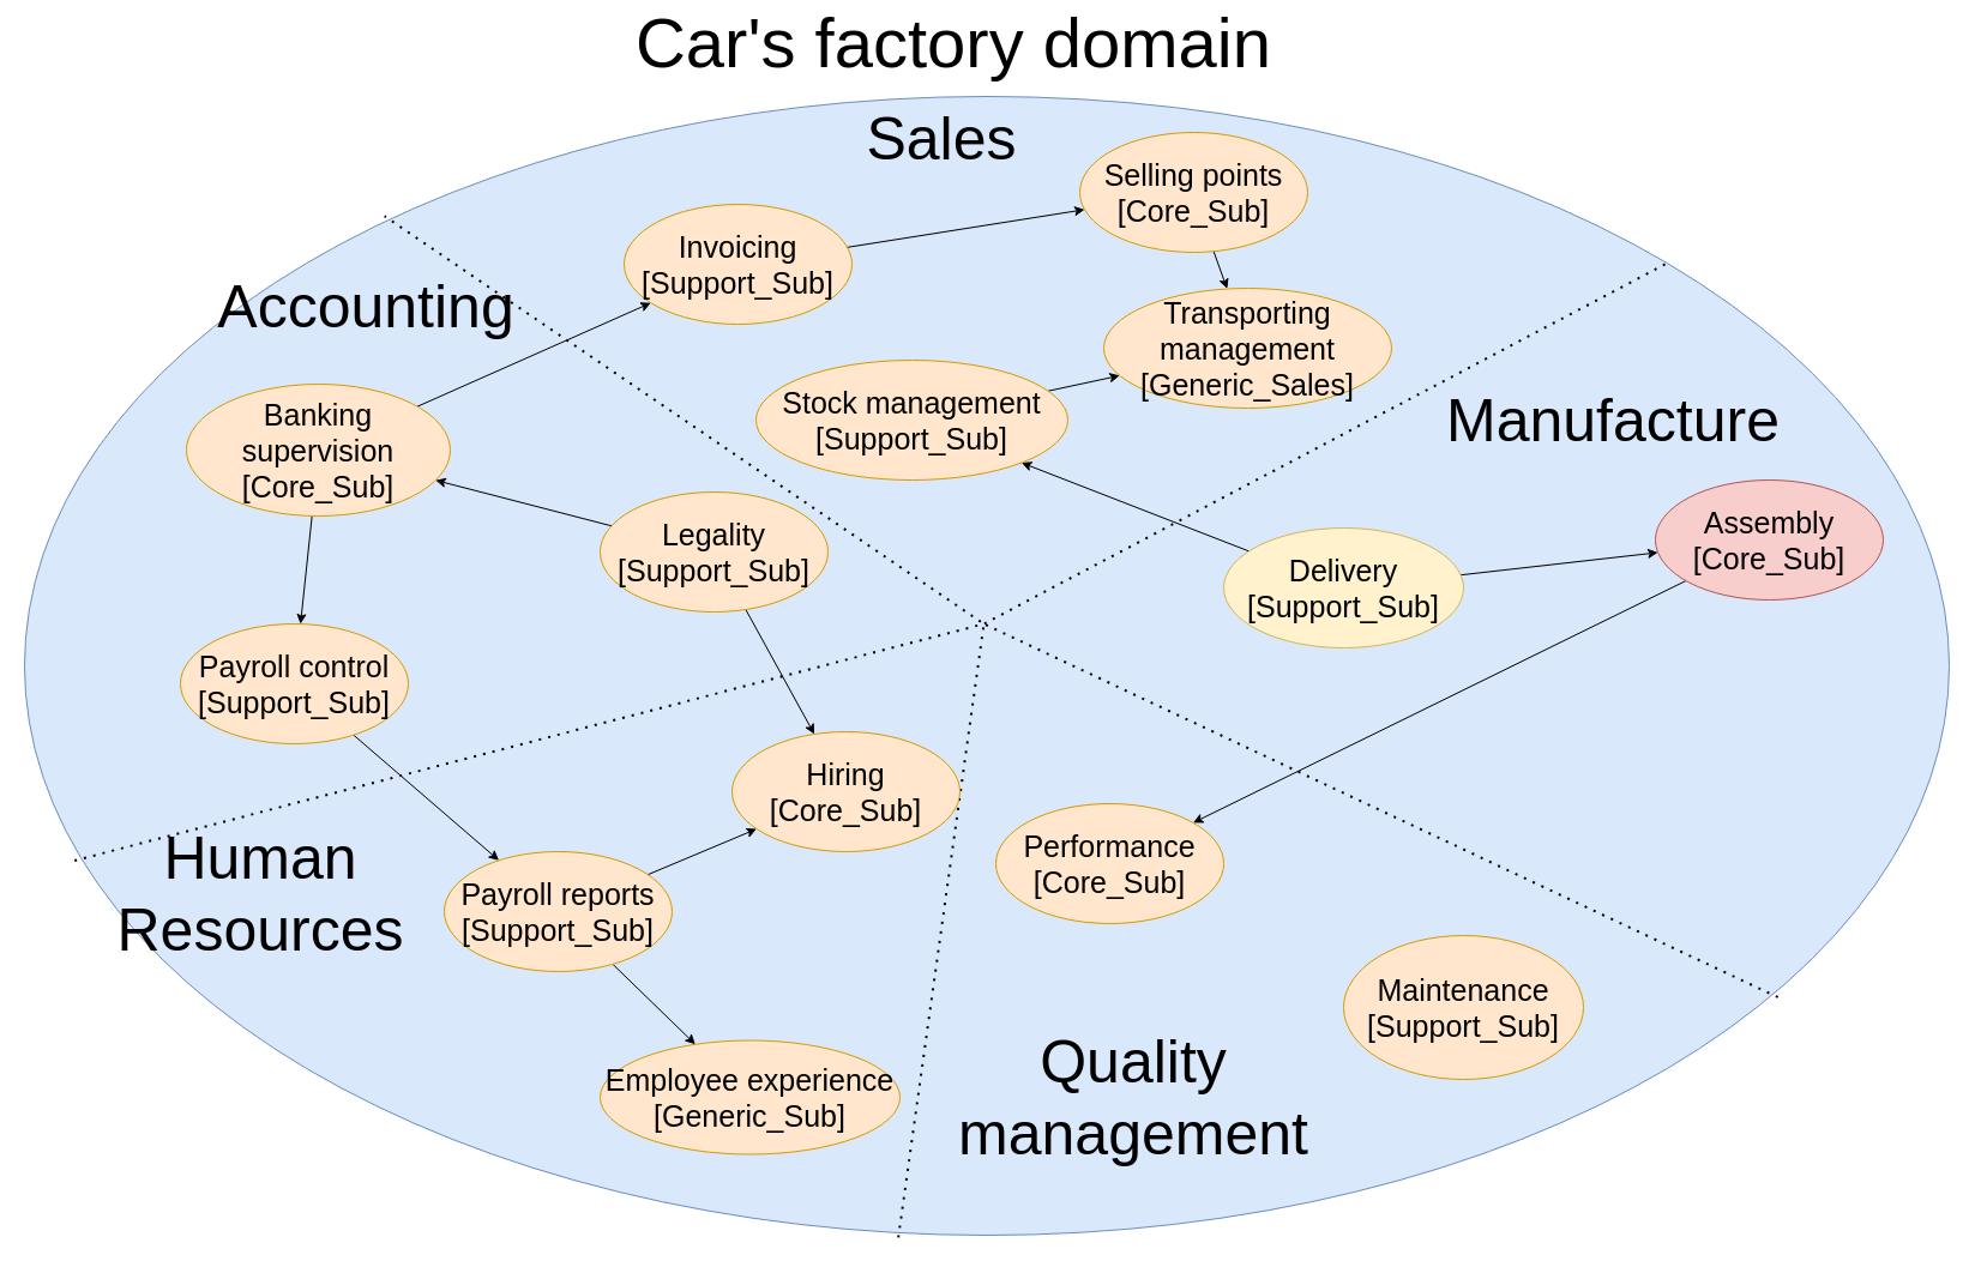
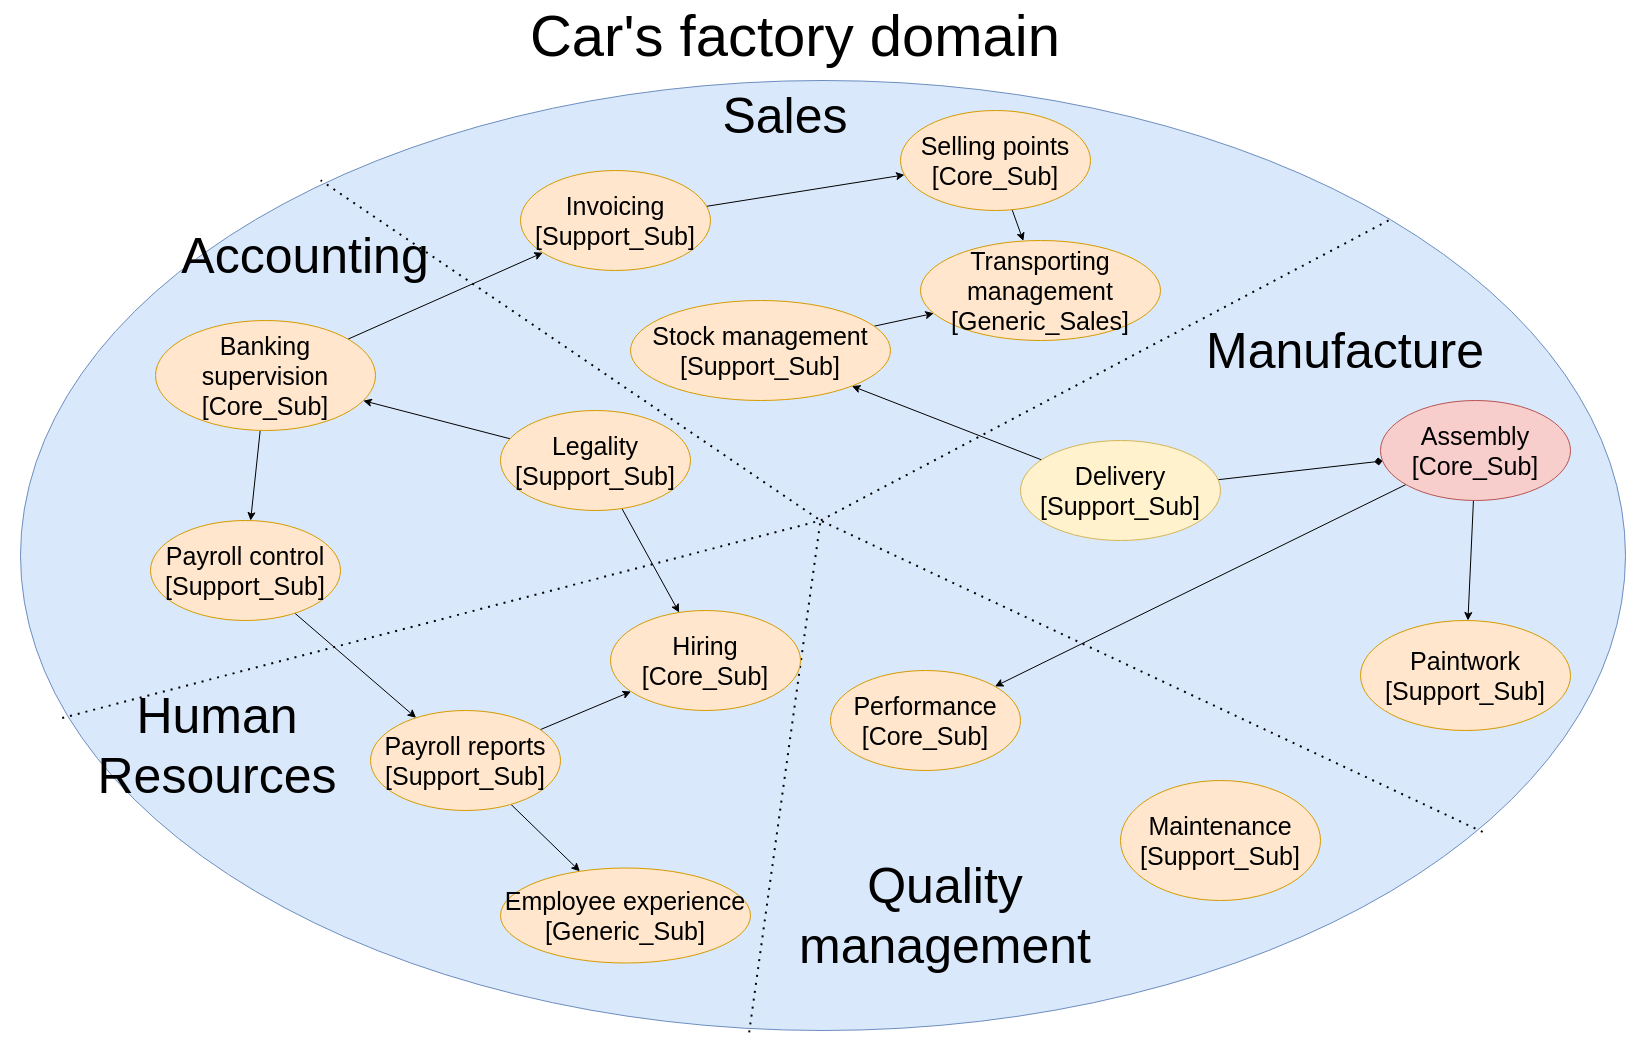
  <mxCell id="0" />
  <mxCell id="1" parent="0" />
  <mxCell id="2" value="" style="ellipse;whiteSpace=wrap;html=1;fillColor=#dae8fc;strokeColor=#6c8ebf;" parent="1" vertex="1"><mxGeometry x="20" y="80" width="1605" height="950" as="geometry" /></mxCell>
  <mxCell id="3" value="" style="endArrow=none;dashed=1;html=1;dashPattern=1 3;strokeWidth=2;rounded=0;exitX=0.454;exitY=1.002;exitDx=0;exitDy=0;entryX=0.187;entryY=0.105;entryDx=0;entryDy=0;exitPerimeter=0;entryPerimeter=0;" parent="1" source="2" target="2" edge="1"><mxGeometry width="50" height="50" relative="1" as="geometry"><mxPoint x="800" y="570" as="sourcePoint" /><mxPoint x="800" y="230" as="targetPoint" /><Array as="points"><mxPoint x="820" y="520" /></Array></mxGeometry></mxCell>
  <mxCell id="4" value="" style="endArrow=none;dashed=1;html=1;dashPattern=1 3;strokeWidth=2;rounded=0;exitX=0.026;exitY=0.671;exitDx=0;exitDy=0;entryX=1;entryY=0;entryDx=0;entryDy=0;exitPerimeter=0;" parent="1" source="2" target="2" edge="1"><mxGeometry width="50" height="50" relative="1" as="geometry"><mxPoint x="830" y="600" as="sourcePoint" /><mxPoint x="880" y="550" as="targetPoint" /><Array as="points"><mxPoint x="820" y="520" /></Array></mxGeometry></mxCell>
  <mxCell id="5" value="" style="endArrow=none;dashed=1;html=1;dashPattern=1 3;strokeWidth=2;rounded=0;exitX=0.911;exitY=0.791;exitDx=0;exitDy=0;exitPerimeter=0;" parent="1" source="2" edge="1"><mxGeometry width="50" height="50" relative="1" as="geometry"><mxPoint x="830" y="600" as="sourcePoint" /><mxPoint x="820" y="520" as="targetPoint" /></mxGeometry></mxCell>
+ <mxCell id="6" style="edgeStyle=none;rounded=0;orthogonalLoop=1;jettySize=auto;html=1;fontSize=25;" parent="1" source="8" target="12" edge="1"><mxGeometry relative="1" as="geometry" /></mxCell>
  <mxCell id="7" style="edgeStyle=none;rounded=0;orthogonalLoop=1;jettySize=auto;html=1;fontSize=25;" parent="1" source="8" target="20" edge="1"><mxGeometry relative="1" as="geometry" /></mxCell>
  <mxCell id="8" value="Assembly&lt;br&gt;[Core_Sub]" style="ellipse;whiteSpace=wrap;html=1;fillColor=#f8cecc;strokeColor=#b85450;fontSize=25;" parent="1" vertex="1"><mxGeometry x="1380" y="400" width="190" height="100" as="geometry" /></mxCell>
- <mxCell id="9" style="edgeStyle=none;rounded=0;orthogonalLoop=1;jettySize=auto;html=1;fontSize=25;" parent="1" source="11" target="8" edge="1"><mxGeometry relative="1" as="geometry" /></mxCell>
+ <mxCell id="9" style="edgeStyle=none;rounded=0;orthogonalLoop=1;jettySize=auto;html=1;fontSize=25;endArrow=diamond;" parent="1" source="11" target="8" edge="1"><mxGeometry relative="1" as="geometry" /></mxCell>
  <mxCell id="10" style="edgeStyle=none;rounded=0;orthogonalLoop=1;jettySize=auto;html=1;fontSize=25;" parent="1" source="11" target="31" edge="1"><mxGeometry relative="1" as="geometry" /></mxCell>
  <mxCell id="11" value="Delivery&lt;br&gt;[Support_Sub]" style="ellipse;whiteSpace=wrap;html=1;fillColor=#fff2cc;strokeColor=#d6b656;fontSize=25;" parent="1" vertex="1"><mxGeometry x="1020" y="440" width="200" height="100" as="geometry" /></mxCell>
+ <mxCell id="12" value="Paintwork&lt;br&gt;[Support_Sub]" style="ellipse;whiteSpace=wrap;html=1;fillColor=#ffe6cc;strokeColor=#d79b00;fontSize=25;" parent="1" vertex="1"><mxGeometry x="1360" y="620" width="210" height="110" as="geometry" /></mxCell>
  <mxCell id="13" value="&lt;font style=&quot;font-size: 50px;&quot;&gt;Accounting&lt;/font&gt;" style="text;html=1;strokeColor=none;fillColor=none;align=center;verticalAlign=middle;whiteSpace=wrap;rounded=0;" parent="1" vertex="1"><mxGeometry x="200" y="240" width="210" height="30" as="geometry" /></mxCell>
  <mxCell id="14" value="&lt;span style=&quot;font-size: 50px;&quot;&gt;Manufacture&lt;/span&gt;" style="text;html=1;strokeColor=none;fillColor=none;align=center;verticalAlign=middle;whiteSpace=wrap;rounded=0;" parent="1" vertex="1"><mxGeometry x="1230" y="330" width="230" height="40" as="geometry" /></mxCell>
  <mxCell id="15" value="&lt;font style=&quot;font-size: 50px;&quot;&gt;Quality management&lt;/font&gt;" style="text;html=1;strokeColor=none;fillColor=none;align=center;verticalAlign=middle;whiteSpace=wrap;rounded=0;" parent="1" vertex="1"><mxGeometry x="840" y="900" width="210" height="30" as="geometry" /></mxCell>
  <mxCell id="16" value="&lt;font style=&quot;font-size: 50px;&quot;&gt;Sales&lt;/font&gt;" style="text;html=1;strokeColor=none;fillColor=none;align=center;verticalAlign=middle;whiteSpace=wrap;rounded=0;" parent="1" vertex="1"><mxGeometry x="680" y="100" width="210" height="30" as="geometry" /></mxCell>
  <mxCell id="17" value="&lt;font style=&quot;font-size: 50px;&quot;&gt;Human Resources&lt;/font&gt;" style="text;html=1;strokeColor=none;fillColor=none;align=center;verticalAlign=middle;whiteSpace=wrap;rounded=0;" parent="1" vertex="1"><mxGeometry x="37" y="730" width="360" height="30" as="geometry" /></mxCell>
  <mxCell id="18" style="edgeStyle=orthogonalEdgeStyle;rounded=0;orthogonalLoop=1;jettySize=auto;html=1;exitX=0.5;exitY=1;exitDx=0;exitDy=0;fontSize=50;" parent="1" source="17" target="17" edge="1"><mxGeometry relative="1" as="geometry" /></mxCell>
  <mxCell id="19" value="Maintenance&lt;br&gt;[Support_Sub]" style="ellipse;whiteSpace=wrap;html=1;fillColor=#ffe6cc;strokeColor=#d79b00;fontSize=25;" parent="1" vertex="1"><mxGeometry x="1120" y="780" width="200" height="120" as="geometry" /></mxCell>
  <mxCell id="20" value="Performance&lt;br&gt;[Core_Sub]" style="ellipse;whiteSpace=wrap;html=1;fillColor=#ffe6cc;strokeColor=#d79b00;fontSize=25;" parent="1" vertex="1"><mxGeometry x="830" y="670" width="190" height="100" as="geometry" /></mxCell>
  <mxCell id="21" style="edgeStyle=orthogonalEdgeStyle;rounded=0;orthogonalLoop=1;jettySize=auto;html=1;exitX=0.5;exitY=1;exitDx=0;exitDy=0;fontSize=25;" parent="1" source="15" target="15" edge="1"><mxGeometry relative="1" as="geometry" /></mxCell>
  <mxCell id="22" style="edgeStyle=none;rounded=0;orthogonalLoop=1;jettySize=auto;html=1;fontSize=25;" parent="1" source="23" target="40" edge="1"><mxGeometry relative="1" as="geometry" /></mxCell>
  <mxCell id="23" value="Payroll control&lt;br&gt;[Support_Sub]" style="ellipse;whiteSpace=wrap;html=1;fillColor=#ffe6cc;strokeColor=#d79b00;fontSize=25;" parent="1" vertex="1"><mxGeometry x="150" y="520" width="190" height="100" as="geometry" /></mxCell>
  <mxCell id="24" style="edgeStyle=none;rounded=0;orthogonalLoop=1;jettySize=auto;html=1;fontSize=25;" parent="1" source="26" target="33" edge="1"><mxGeometry relative="1" as="geometry" /></mxCell>
  <mxCell id="25" style="edgeStyle=none;rounded=0;orthogonalLoop=1;jettySize=auto;html=1;fontSize=25;" parent="1" source="26" target="23" edge="1"><mxGeometry relative="1" as="geometry" /></mxCell>
  <mxCell id="26" value="Banking supervision&lt;br&gt;[Core_Sub]" style="ellipse;whiteSpace=wrap;html=1;fillColor=#ffe6cc;strokeColor=#d79b00;fontSize=25;" parent="1" vertex="1"><mxGeometry x="155" y="320" width="220" height="110" as="geometry" /></mxCell>
  <mxCell id="27" style="edgeStyle=none;rounded=0;orthogonalLoop=1;jettySize=auto;html=1;fontSize=25;" parent="1" source="29" target="26" edge="1"><mxGeometry relative="1" as="geometry" /></mxCell>
  <mxCell id="28" style="edgeStyle=none;rounded=0;orthogonalLoop=1;jettySize=auto;html=1;fontSize=25;" parent="1" source="29" target="37" edge="1"><mxGeometry relative="1" as="geometry" /></mxCell>
  <mxCell id="29" value="Legality&lt;br&gt;[Support_Sub]" style="ellipse;whiteSpace=wrap;html=1;fillColor=#ffe6cc;strokeColor=#d79b00;fontSize=25;" parent="1" vertex="1"><mxGeometry x="500" y="410" width="190" height="100" as="geometry" /></mxCell>
  <mxCell id="30" style="edgeStyle=none;rounded=0;orthogonalLoop=1;jettySize=auto;html=1;fontSize=25;" parent="1" source="31" target="36" edge="1"><mxGeometry relative="1" as="geometry" /></mxCell>
  <mxCell id="31" value="Stock management&lt;br&gt;[Support_Sub]" style="ellipse;whiteSpace=wrap;html=1;fillColor=#ffe6cc;strokeColor=#d79b00;fontSize=25;" parent="1" vertex="1"><mxGeometry x="630" y="300" width="260" height="100" as="geometry" /></mxCell>
  <mxCell id="32" style="edgeStyle=none;rounded=0;orthogonalLoop=1;jettySize=auto;html=1;fontSize=25;" parent="1" source="33" target="35" edge="1"><mxGeometry relative="1" as="geometry" /></mxCell>
  <mxCell id="33" value="Invoicing&lt;br&gt;[Support_Sub]" style="ellipse;whiteSpace=wrap;html=1;fillColor=#ffe6cc;strokeColor=#d79b00;fontSize=25;" parent="1" vertex="1"><mxGeometry x="520" y="170" width="190" height="100" as="geometry" /></mxCell>
  <mxCell id="34" style="edgeStyle=none;rounded=0;orthogonalLoop=1;jettySize=auto;html=1;fontSize=25;" parent="1" source="35" target="36" edge="1"><mxGeometry relative="1" as="geometry" /></mxCell>
  <mxCell id="35" value="Selling points&lt;br&gt;[Core_Sub]" style="ellipse;whiteSpace=wrap;html=1;fillColor=#ffe6cc;strokeColor=#d79b00;fontSize=25;" parent="1" vertex="1"><mxGeometry x="900" y="110" width="190" height="100" as="geometry" /></mxCell>
  <mxCell id="36" value="Transporting management&lt;br&gt;[Generic_Sales]" style="ellipse;whiteSpace=wrap;html=1;fillColor=#ffe6cc;strokeColor=#d79b00;fontSize=25;" parent="1" vertex="1"><mxGeometry x="920" y="240" width="240" height="100" as="geometry" /></mxCell>
  <mxCell id="37" value="Hiring&lt;br&gt;[Core_Sub]" style="ellipse;whiteSpace=wrap;html=1;fillColor=#ffe6cc;strokeColor=#d79b00;fontSize=25;" parent="1" vertex="1"><mxGeometry x="610" y="610" width="190" height="100" as="geometry" /></mxCell>
  <mxCell id="38" style="edgeStyle=none;rounded=0;orthogonalLoop=1;jettySize=auto;html=1;fontSize=25;" parent="1" source="40" target="37" edge="1"><mxGeometry relative="1" as="geometry" /></mxCell>
  <mxCell id="39" style="edgeStyle=none;rounded=0;orthogonalLoop=1;jettySize=auto;html=1;fontSize=25;" parent="1" source="40" target="41" edge="1"><mxGeometry relative="1" as="geometry" /></mxCell>
  <mxCell id="40" value="Payroll reports&lt;br&gt;[Support_Sub]" style="ellipse;whiteSpace=wrap;html=1;fillColor=#ffe6cc;strokeColor=#d79b00;fontSize=25;" parent="1" vertex="1"><mxGeometry x="370" y="710" width="190" height="100" as="geometry" /></mxCell>
  <mxCell id="41" value="Employee experience&lt;br&gt;[Generic_Sub]" style="ellipse;whiteSpace=wrap;html=1;fillColor=#ffe6cc;strokeColor=#d79b00;fontSize=25;" parent="1" vertex="1"><mxGeometry x="500" y="867.5" width="250" height="95" as="geometry" /></mxCell>
  <mxCell id="42" style="edgeStyle=none;rounded=0;orthogonalLoop=1;jettySize=auto;html=1;exitX=0.5;exitY=1;exitDx=0;exitDy=0;fontSize=25;" parent="1" source="17" target="17" edge="1"><mxGeometry relative="1" as="geometry" /></mxCell>
  <mxCell id="43" value="&lt;font style=&quot;font-size: 58px;&quot;&gt;Car's factory domain&lt;/font&gt;" style="text;html=1;strokeColor=none;fillColor=none;align=center;verticalAlign=middle;whiteSpace=wrap;rounded=0;" parent="1" vertex="1"><mxGeometry x="480" y="20" width="630" height="30" as="geometry" /></mxCell>
